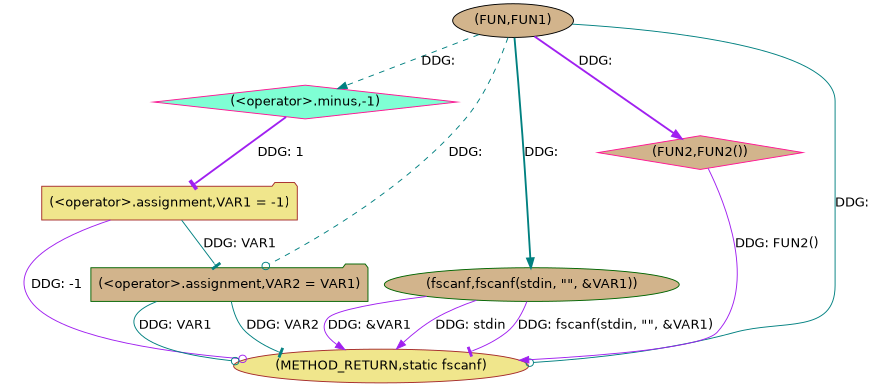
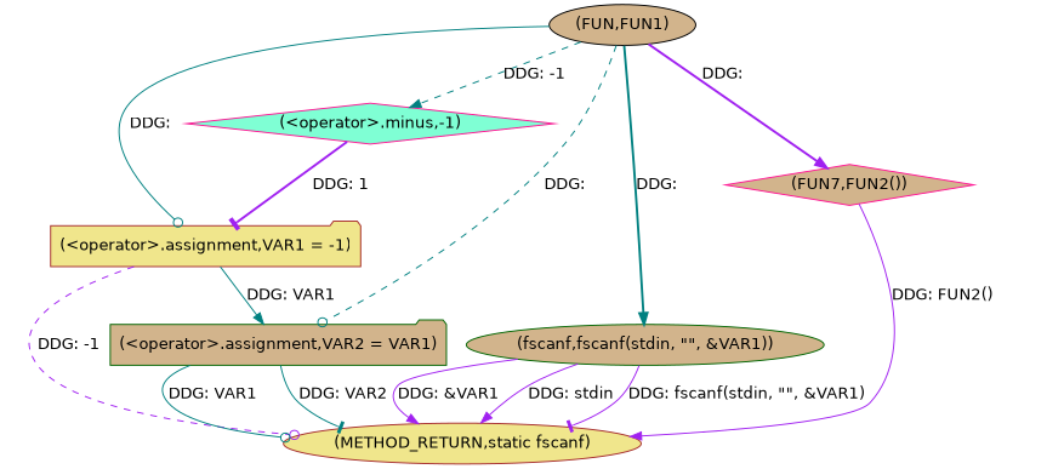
  digraph {
    fontname="DejaVu Sans"
    node [color=brown fillcolor=tan fontname="DejaVu Sans" shape=ellipse style=filled]
    edge [arrowhead=normal color=teal fontname="DejaVu Sans" style=solid]
    n1 [color=black label="(FUN,FUN1)"]
    n2 [fillcolor=khaki label="(<operator>.assignment,VAR1 = -1)" shape=folder]
    n3 [color=deeppink fillcolor=aquamarine label="(<operator>.minus,-1)" shape=diamond]
    n4 [color=darkgreen label="(fscanf,fscanf(stdin, \"\", &VAR1))"]
    n5 [color=darkgreen label="(<operator>.assignment,VAR2 = VAR1)" shape=folder]
-   n6 [color=deeppink label="(FUN2,FUN2())" shape=diamond]
+   n6 [color=deeppink label="(FUN7,FUN2())" shape=diamond]
    n7 [fillcolor=khaki label="(METHOD_RETURN,static fscanf)"]
-   n1 -> n7 [arrowhead=odot label="DDG: "]
-   n1 -> n3 [label="DDG: " style=dashed]
+   n1 -> n2 [arrowhead=odot label="DDG: "]
+   n1 -> n3 [label="DDG: -1" style=dashed]
    n1 -> n4 [label="DDG: " style=bold]
    n1 -> n5 [arrowhead=odot label="DDG: " style=dashed]
    n1 -> n6 [color=purple label="DDG: " style=bold]
-   n2 -> n5 [arrowhead=tee label="DDG: VAR1"]
-   n2 -> n7 [arrowhead=odot color=purple label="DDG: -1"]
+   n2 -> n5 [label="DDG: VAR1"]
+   n2 -> n7 [arrowhead=odot color=purple label="DDG: -1" style=dashed]
    n3 -> n2 [arrowhead=tee color=purple label="DDG: 1" style=bold]
    n4 -> n7 [color=purple label="DDG: stdin"]
    n4 -> n7 [arrowhead=tee color=purple label="DDG: fscanf(stdin, \"\", &VAR1)"]
    n4 -> n7 [color=purple label="DDG: &VAR1"]
    n5 -> n7 [arrowhead=odot label="DDG: VAR1"]
    n5 -> n7 [arrowhead=tee label="DDG: VAR2"]
    n6 -> n7 [color=purple label="DDG: FUN2()"]
  }
